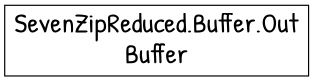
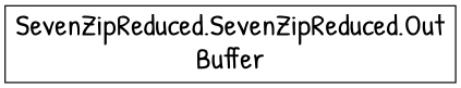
  digraph {
    rankdir=LR
    fontname="Patrick Hand"
-   n1 [color=black fillcolor=white fontname="Patrick Hand" fontsize=24 height=0.2 label="SevenZipReduced.Buffer.Out\lBuffer" shape=record style=filled width=0.4]
+   n1 [color=black fillcolor=white fontname="Patrick Hand" fontsize=24 height=0.2 label="SevenZipReduced.SevenZipReduced.Out\lBuffer" shape=record style=filled width=0.4]
  }
